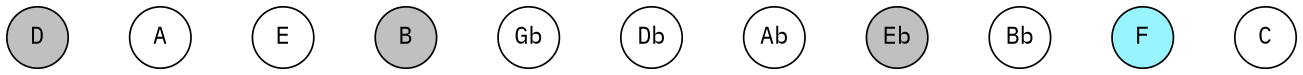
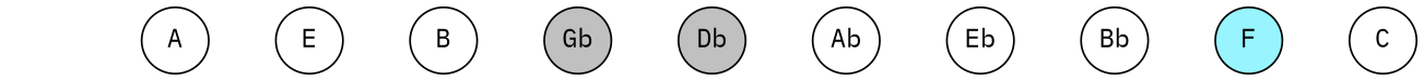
  graph {
    fontname="IBM Plex Mono"
    mindist=.1
    rankdir=LR
    node [fillcolor=white fontname="IBM Plex Mono" margin=0 shape=circle style=filled]
    edge [fontname="IBM Plex Mono" style=invis]
    E
-   B [fillcolor=gray]
-   Gb
-   Db
+   B
+   Gb [fillcolor=gray]
+   Db [fillcolor=gray]
    Ab
-   Eb [fillcolor=gray]
+   Eb
    Bb
    F [fillcolor=cadetblue1]
    C
-   D [fillcolor=gray]
    A
    subgraph sub_1 {
      E
      B
      Gb
      Db
      Ab
      Eb
      Bb
      F
      C
-     D
      A
    }
    E -- B
    B -- Gb
    Gb -- Db
    Db -- Ab
    Ab -- Eb
    Eb -- Bb
    Bb -- F
    F -- C
-   D -- A
    A -- E
  }
